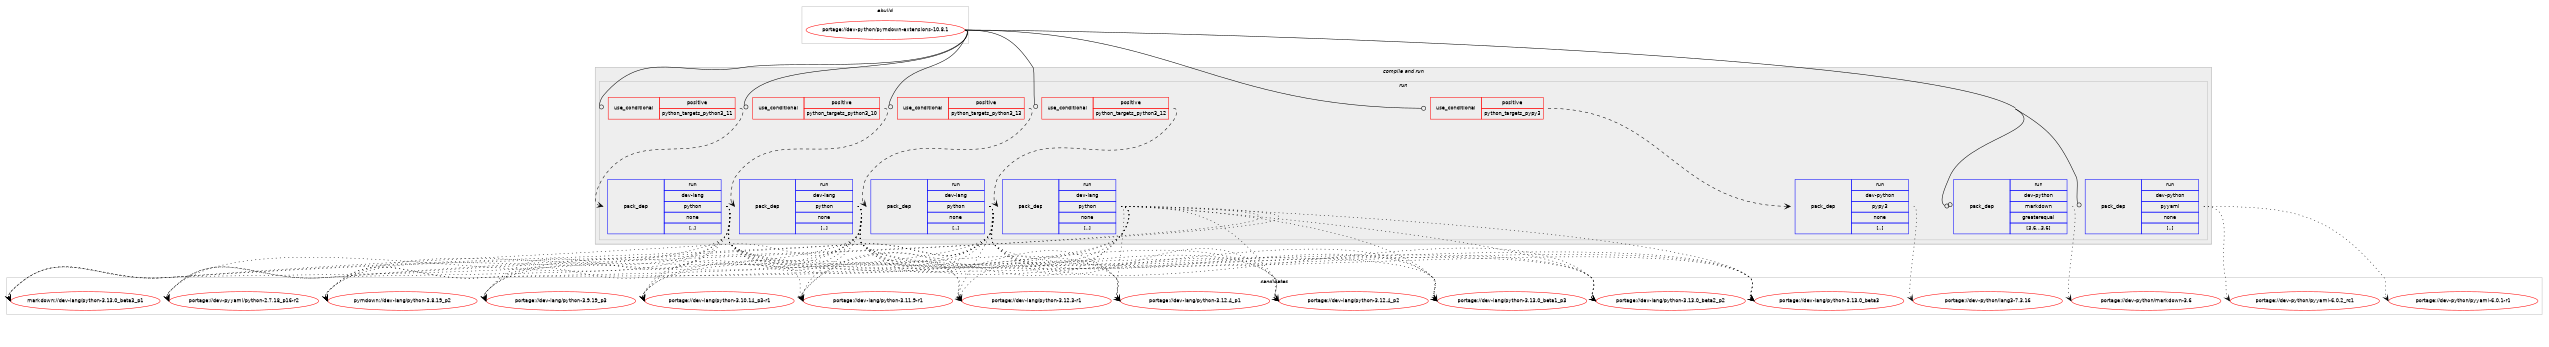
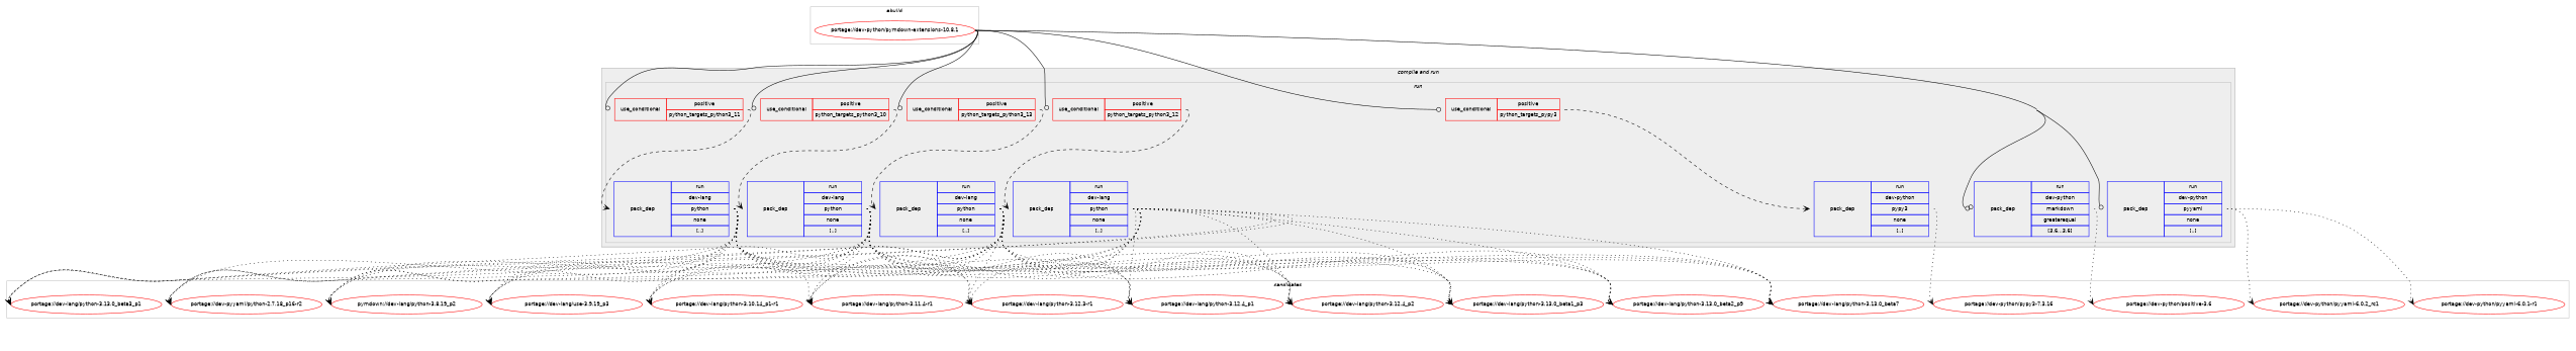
  digraph {
    compound=true
    concentrate=true
    fontname=Helvetica
    fontsize=10
    newrank=true
    rankdir=TB
    ranksep=1.5
    node [color=red fontname=Helvetica fontsize=10]
    edge [arrowhead=vee headport=w style=dotted tailport=e weight=100]
    n1 [label="portage://dev-python/pymdown-extensions-10.8.1" width=4]
    n2 [color=blue label=<<TABLE BORDER="0" CELLBORDER="1" CELLSPACING="0" CELLPADDING="4" WIDTH="220"><TR><TD ROWSPAN="6" CELLPADDING="30">pack_dep</TD></TR><TR><TD WIDTH="110">run</TD></TR><TR><TD>dev-python</TD></TR><TR><TD>pypy3</TD></TR><TR><TD>none</TD></TR><TR><TD>[,,]</TD></TR></TABLE>> shape=none]
    n3 [label=<<TABLE BORDER="0" CELLBORDER="1" CELLSPACING="0" CELLPADDING="4"><TR><TD ROWSPAN="3" CELLPADDING="10">use_conditional</TD></TR><TR><TD>positive</TD></TR><TR><TD>python_targets_pypy3</TD></TR></TABLE>> shape=none]
    n4 [color=blue label=<<TABLE BORDER="0" CELLBORDER="1" CELLSPACING="0" CELLPADDING="4" WIDTH="220"><TR><TD ROWSPAN="6" CELLPADDING="30">pack_dep</TD></TR><TR><TD WIDTH="110">run</TD></TR><TR><TD>dev-lang</TD></TR><TR><TD>python</TD></TR><TR><TD>none</TD></TR><TR><TD>[,,]</TD></TR></TABLE>> shape=none]
    n5 [label=<<TABLE BORDER="0" CELLBORDER="1" CELLSPACING="0" CELLPADDING="4"><TR><TD ROWSPAN="3" CELLPADDING="10">use_conditional</TD></TR><TR><TD>positive</TD></TR><TR><TD>python_targets_python3_10</TD></TR></TABLE>> shape=none]
    n6 [color=blue label=<<TABLE BORDER="0" CELLBORDER="1" CELLSPACING="0" CELLPADDING="4" WIDTH="220"><TR><TD ROWSPAN="6" CELLPADDING="30">pack_dep</TD></TR><TR><TD WIDTH="110">run</TD></TR><TR><TD>dev-lang</TD></TR><TR><TD>python</TD></TR><TR><TD>none</TD></TR><TR><TD>[,,]</TD></TR></TABLE>> shape=none]
    n7 [label=<<TABLE BORDER="0" CELLBORDER="1" CELLSPACING="0" CELLPADDING="4"><TR><TD ROWSPAN="3" CELLPADDING="10">use_conditional</TD></TR><TR><TD>positive</TD></TR><TR><TD>python_targets_python3_11</TD></TR></TABLE>> shape=none]
    n8 [color=blue label=<<TABLE BORDER="0" CELLBORDER="1" CELLSPACING="0" CELLPADDING="4" WIDTH="220"><TR><TD ROWSPAN="6" CELLPADDING="30">pack_dep</TD></TR><TR><TD WIDTH="110">run</TD></TR><TR><TD>dev-lang</TD></TR><TR><TD>python</TD></TR><TR><TD>none</TD></TR><TR><TD>[,,]</TD></TR></TABLE>> shape=none]
    n9 [label=<<TABLE BORDER="0" CELLBORDER="1" CELLSPACING="0" CELLPADDING="4"><TR><TD ROWSPAN="3" CELLPADDING="10">use_conditional</TD></TR><TR><TD>positive</TD></TR><TR><TD>python_targets_python3_12</TD></TR></TABLE>> shape=none]
    n10 [color=blue label=<<TABLE BORDER="0" CELLBORDER="1" CELLSPACING="0" CELLPADDING="4" WIDTH="220"><TR><TD ROWSPAN="6" CELLPADDING="30">pack_dep</TD></TR><TR><TD WIDTH="110">run</TD></TR><TR><TD>dev-lang</TD></TR><TR><TD>python</TD></TR><TR><TD>none</TD></TR><TR><TD>[,,]</TD></TR></TABLE>> shape=none]
    n11 [label=<<TABLE BORDER="0" CELLBORDER="1" CELLSPACING="0" CELLPADDING="4"><TR><TD ROWSPAN="3" CELLPADDING="10">use_conditional</TD></TR><TR><TD>positive</TD></TR><TR><TD>python_targets_python3_13</TD></TR></TABLE>> shape=none]
    n12 [color=blue label=<<TABLE BORDER="0" CELLBORDER="1" CELLSPACING="0" CELLPADDING="4" WIDTH="220"><TR><TD ROWSPAN="6" CELLPADDING="30">pack_dep</TD></TR><TR><TD WIDTH="110">run</TD></TR><TR><TD>dev-python</TD></TR><TR><TD>markdown</TD></TR><TR><TD>greaterequal</TD></TR><TR><TD>[3.6,,,3.6]</TD></TR></TABLE>> shape=none]
    n13 [color=blue label=<<TABLE BORDER="0" CELLBORDER="1" CELLSPACING="0" CELLPADDING="4" WIDTH="220"><TR><TD ROWSPAN="6" CELLPADDING="30">pack_dep</TD></TR><TR><TD WIDTH="110">run</TD></TR><TR><TD>dev-python</TD></TR><TR><TD>pyyaml</TD></TR><TR><TD>none</TD></TR><TR><TD>[,,]</TD></TR></TABLE>> shape=none]
-   n14 [label="portage://dev-python/lang3-7.3.16" width=4]
-   n15 [label="markdown://dev-lang/python-3.13.0_beta3_p1" width=4]
-   n16 [label="portage://dev-lang/python-3.13.0_beta3" width=4]
-   n17 [label="portage://dev-lang/python-3.13.0_beta2_p2" width=4]
+   n14 [label="portage://dev-python/pypy3-7.3.16" width=4]
+   n15 [label="portage://dev-lang/python-3.13.0_beta3_p1" width=4]
+   n16 [label="portage://dev-lang/python-3.13.0_beta7" width=4]
+   n17 [label="portage://dev-lang/python-3.13.0_beta2_p9" width=4]
    n18 [label="portage://dev-lang/python-3.13.0_beta1_p3" width=4]
    n19 [label="portage://dev-lang/python-3.12.4_p2" width=4]
    n20 [label="portage://dev-lang/python-3.12.4_p1" width=4]
    n21 [label="portage://dev-lang/python-3.12.3-r1" width=4]
-   n22 [label="portage://dev-lang/python-3.11.9-r1" width=4]
-   n23 [label="portage://dev-lang/python-3.10.14_p3-r1" width=4]
-   n24 [label="portage://dev-lang/python-3.9.19_p3" width=4]
+   n22 [label="portage://dev-lang/python-3.11.4-r1" width=4]
+   n23 [label="portage://dev-lang/python-3.10.14_p1-r1" width=4]
+   n24 [label="portage://dev-lang/use-3.9.19_p3" width=4]
    n25 [label="pymdown://dev-lang/python-3.8.19_p2" width=4]
    n26 [label="portage://dev-pyyaml/python-2.7.18_p16-r2" width=4]
-   n27 [label="portage://dev-python/markdown-3.6" width=4]
+   n27 [label="portage://dev-python/positive-3.6" width=4]
    n28 [label="portage://dev-python/pyyaml-6.0.2_rc1" width=4]
    n29 [label="portage://dev-python/pyyaml-6.0.1-r1" width=4]
    subgraph cluster_1 {
      color=gray
      label=<<i>ebuild</i>>
      rank=same
      n1
    }
    subgraph cluster_2 {
      color=gray
      label=<<i>dependencies</i>>
      subgraph cluster_3 {
        color=gray
        fillcolor="#eeeeee"
        label=<<i>compile</i>>
        style=filled
      }
      subgraph cluster_4 {
        color=gray
        fillcolor="#eeeeee"
        label=<<i>compile and run</i>>
        style=filled
      }
      subgraph cluster_5 {
        color=gray
        fillcolor="#eeeeee"
        label=<<i>run</i>>
        style=filled
        subgraph sub_6 {
          color=gray
          fillcolor="#eeeeee"
          label=<<i>run</i>>
          style=filled
          n3
          subgraph sub_7 {
            color=gray
            fillcolor="#eeeeee"
            label=<<i>run</i>>
            style=filled
            n2
          }
        }
        subgraph sub_8 {
          color=gray
          fillcolor="#eeeeee"
          label=<<i>run</i>>
          style=filled
          n5
          subgraph sub_9 {
            color=gray
            fillcolor="#eeeeee"
            label=<<i>run</i>>
            style=filled
            n4
          }
        }
        subgraph sub_10 {
          color=gray
          fillcolor="#eeeeee"
          label=<<i>run</i>>
          style=filled
          n7
          subgraph sub_11 {
            color=gray
            fillcolor="#eeeeee"
            label=<<i>run</i>>
            style=filled
            n6
          }
        }
        subgraph sub_12 {
          color=gray
          fillcolor="#eeeeee"
          label=<<i>run</i>>
          style=filled
          n9
          subgraph sub_13 {
            color=gray
            fillcolor="#eeeeee"
            label=<<i>run</i>>
            style=filled
            n8
          }
        }
        subgraph sub_14 {
          color=gray
          fillcolor="#eeeeee"
          label=<<i>run</i>>
          style=filled
          n11
          subgraph sub_15 {
            color=gray
            fillcolor="#eeeeee"
            label=<<i>run</i>>
            style=filled
            n10
          }
        }
        subgraph sub_16 {
          color=gray
          fillcolor="#eeeeee"
          label=<<i>run</i>>
          style=filled
          n12
        }
        subgraph sub_17 {
          color=gray
          fillcolor="#eeeeee"
          label=<<i>run</i>>
          style=filled
          n13
        }
      }
    }
    subgraph cluster_18 {
      color=gray
      label=<<i>candidates</i>>
      rank=same
      subgraph sub_19 {
        color=black
        label=<<i>candidates</i>>
        nodesep=1
        rank=same
        n14
      }
      subgraph sub_20 {
        color=black
        label=<<i>candidates</i>>
        nodesep=1
        rank=same
        n15
        n16
        n17
        n18
        n19
        n20
        n21
        n22
        n23
        n24
        n25
        n26
      }
      subgraph sub_21 {
        color=black
        label=<<i>candidates</i>>
        nodesep=1
        rank=same
        n15
        n16
        n17
        n18
        n19
        n20
        n21
        n22
        n23
        n24
        n25
        n26
      }
      subgraph sub_22 {
        color=black
        label=<<i>candidates</i>>
        nodesep=1
        rank=same
        n15
        n16
        n17
        n18
        n19
        n20
        n21
        n22
        n23
        n24
        n25
        n26
      }
      subgraph sub_23 {
        color=black
        label=<<i>candidates</i>>
        nodesep=1
        rank=same
        n15
        n16
        n17
        n18
        n19
        n20
        n21
        n22
        n23
        n24
        n25
        n26
      }
      subgraph sub_24 {
        color=black
        label=<<i>candidates</i>>
        nodesep=1
        rank=same
        n27
      }
      subgraph sub_25 {
        color=black
        label=<<i>candidates</i>>
        nodesep=1
        rank=same
        n28
        n29
      }
    }
    n1 -> n3 [arrowhead=odot style=solid weight=20]
    n1 -> n5 [arrowhead=odot style=solid weight=20]
    n1 -> n7 [arrowhead=odot style=solid weight=20]
    n1 -> n9 [arrowhead=odot style=solid weight=20]
    n1 -> n11 [arrowhead=odot style=solid weight=20]
    n1 -> n12 [arrowhead=odot style=solid weight=20]
    n1 -> n13 [arrowhead=odot style=solid weight=20]
    n2 -> n14
    n3 -> n2 [style=dashed weight=20]
    n4 -> n15
    n4 -> n16
    n4 -> n17
    n4 -> n18
    n4 -> n19
    n4 -> n20
    n4 -> n21
    n4 -> n22
    n4 -> n23
    n4 -> n24
    n4 -> n25
    n4 -> n26
    n5 -> n4 [style=dashed weight=20]
    n6 -> n15
    n6 -> n16
    n6 -> n17
    n6 -> n18
    n6 -> n19
    n6 -> n20
    n6 -> n21
    n6 -> n22
    n6 -> n23
    n6 -> n24
    n6 -> n25
    n6 -> n26
    n7 -> n6 [style=dashed weight=20]
    n8 -> n15
    n8 -> n16
    n8 -> n17
    n8 -> n18
    n8 -> n19
    n8 -> n20
    n8 -> n21
    n8 -> n22
    n8 -> n23
    n8 -> n24
    n8 -> n25
    n8 -> n26
    n9 -> n8 [style=dashed weight=20]
    n10 -> n15
    n10 -> n16
    n10 -> n17
    n10 -> n18
    n10 -> n19
    n10 -> n20
    n10 -> n21
    n10 -> n22
    n10 -> n23
    n10 -> n24
    n10 -> n25
    n10 -> n26
    n11 -> n10 [style=dashed weight=20]
    n12 -> n27
    n13 -> n28
    n13 -> n29
  }
